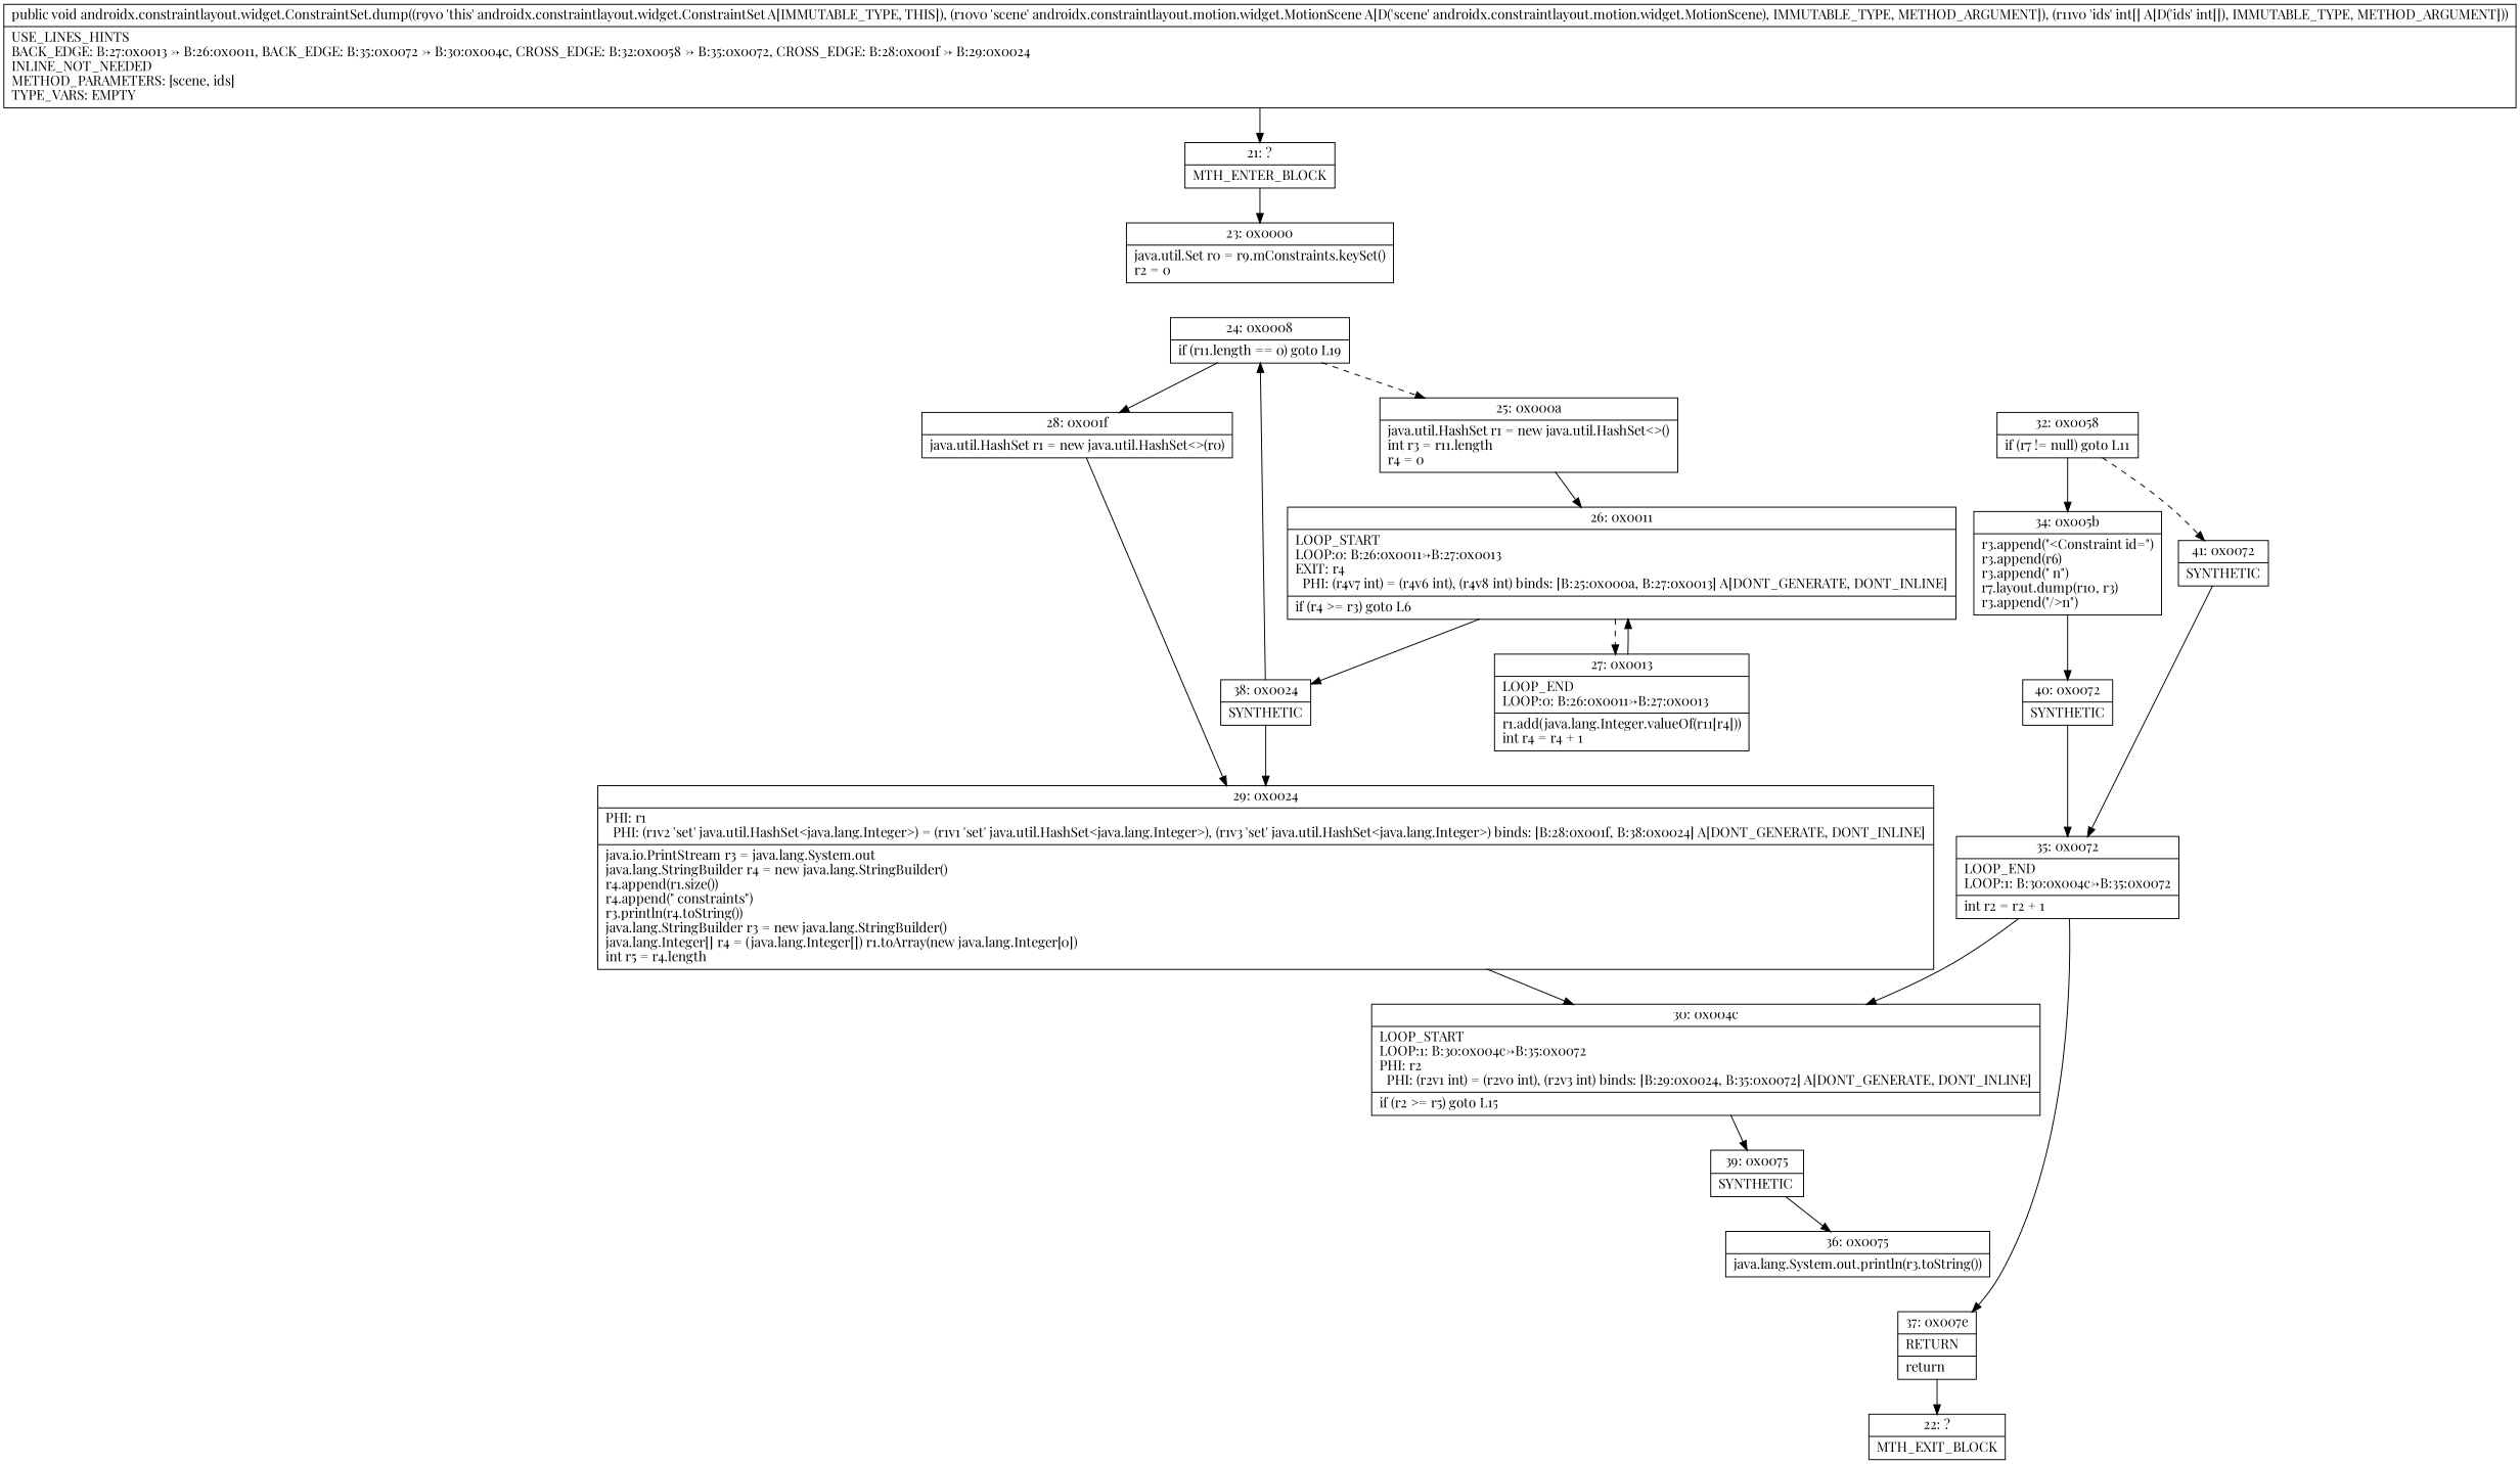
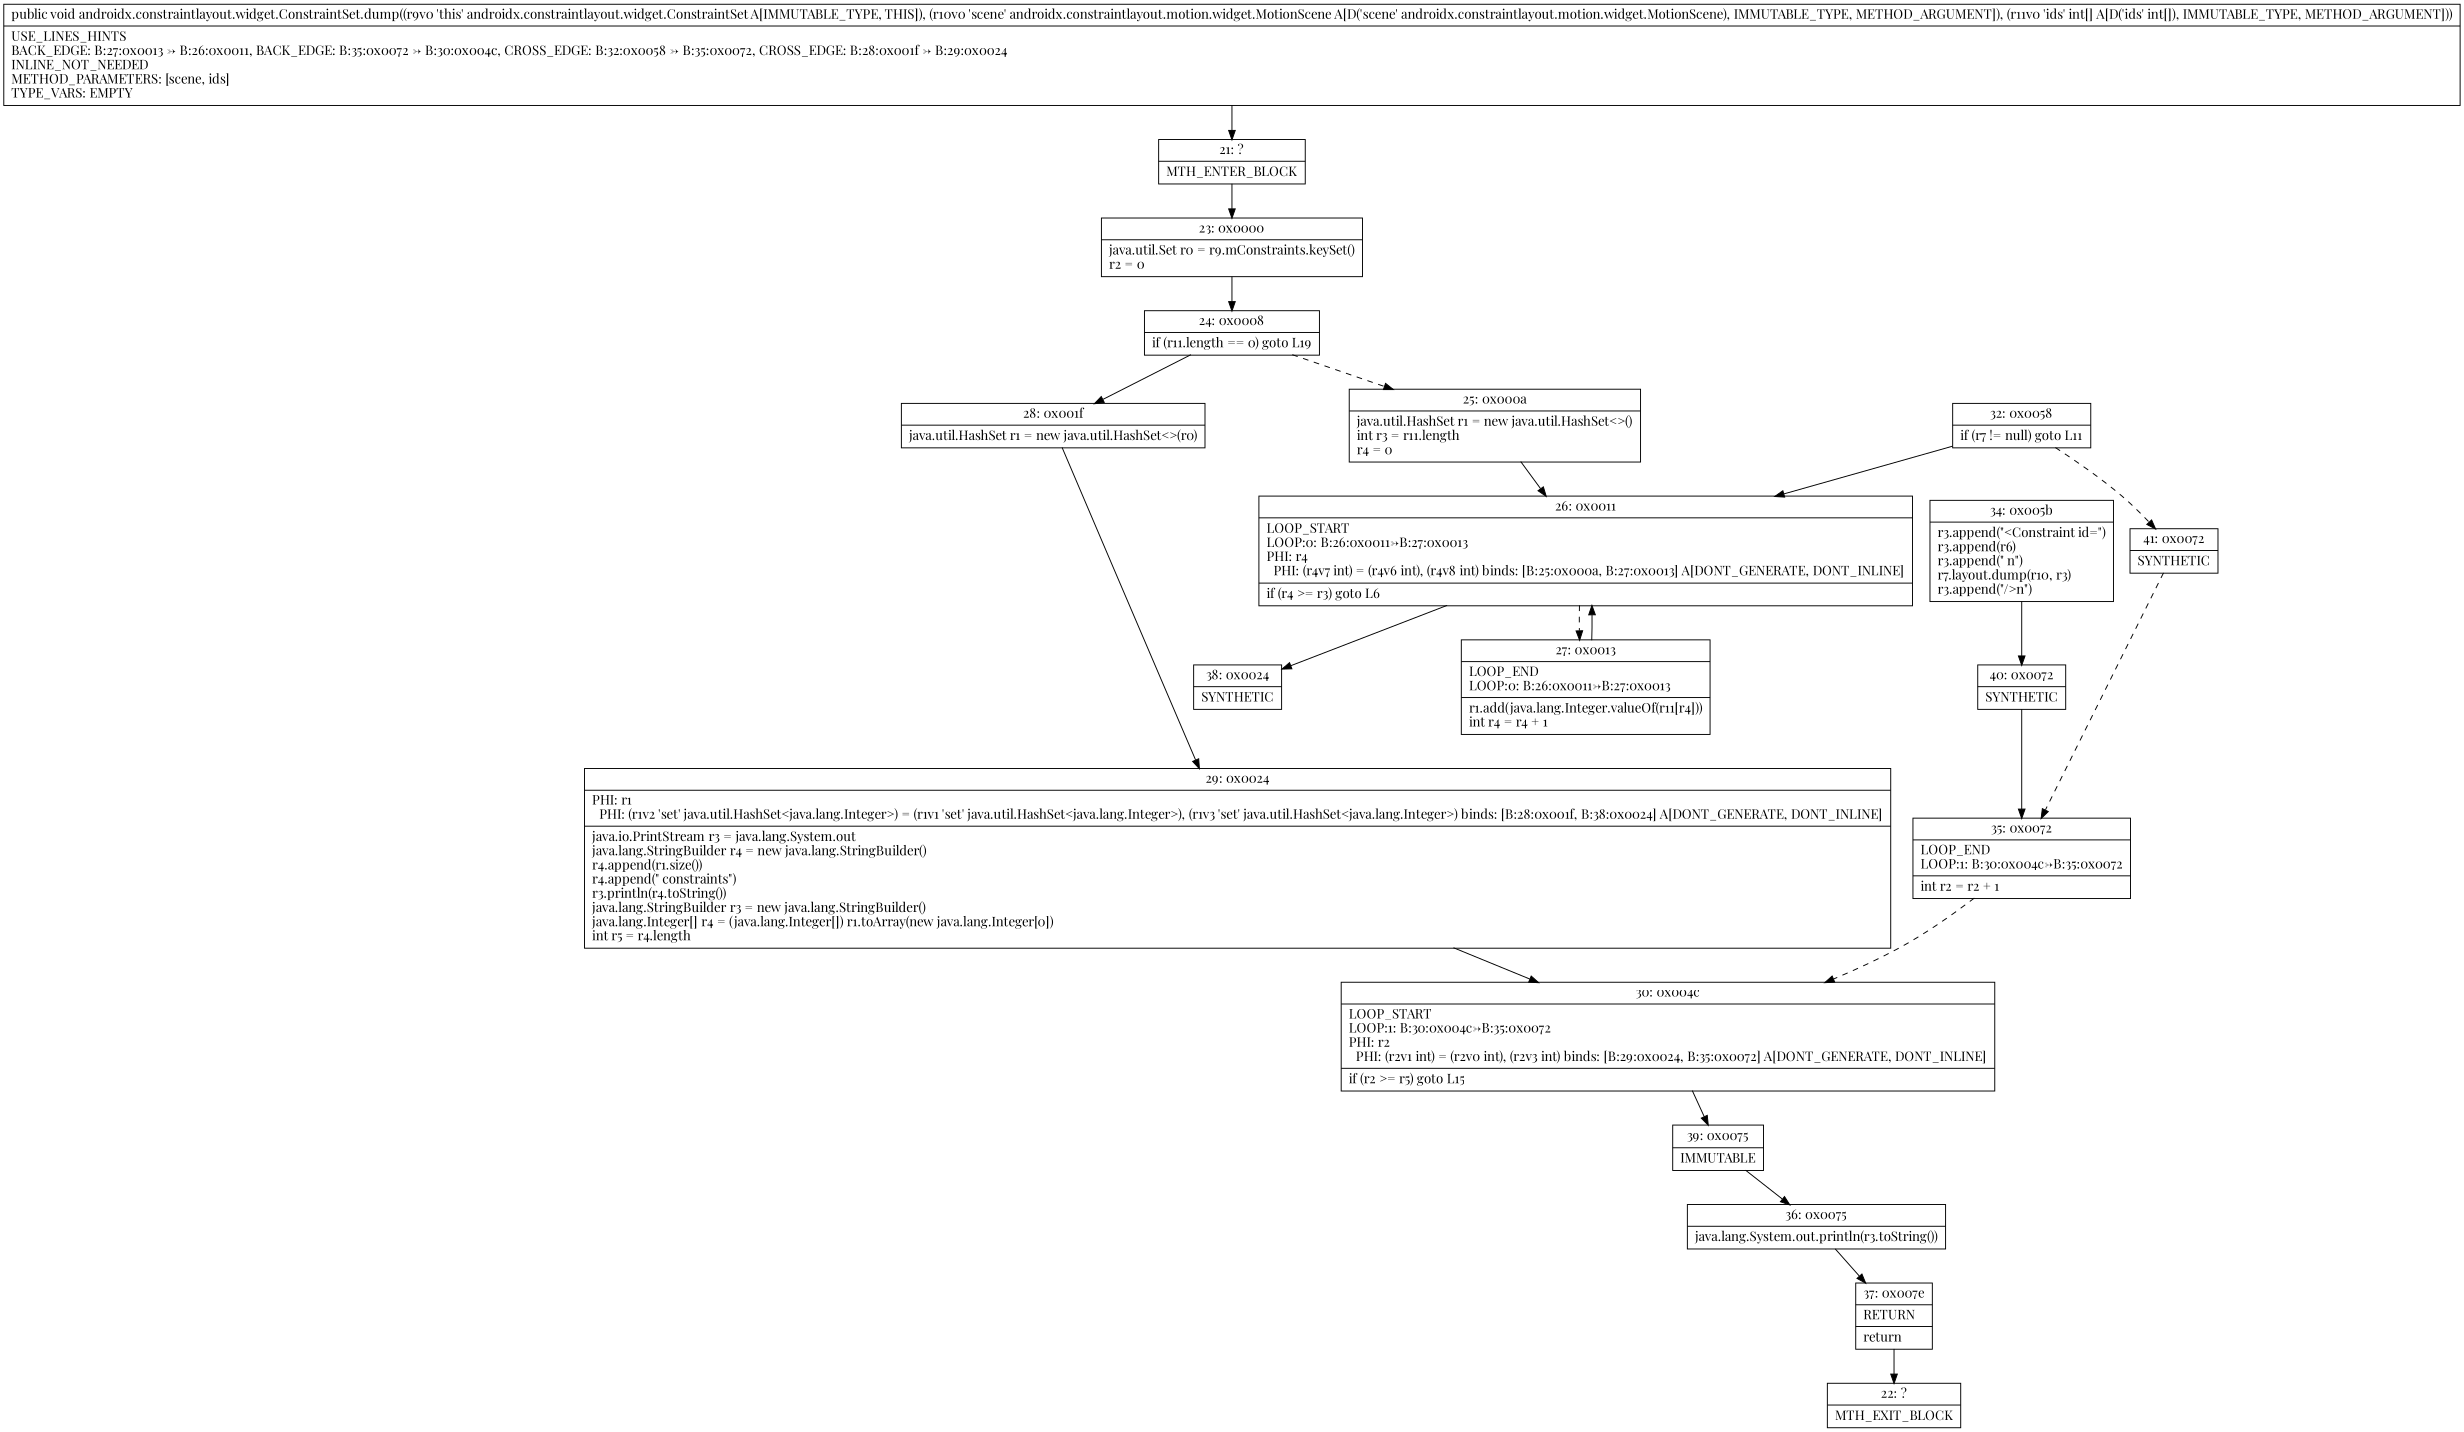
  digraph {
    fontname="Playfair Display"
    node [fontname="Playfair Display" shape=record]
    edge [fontname="Playfair Display"]
    n1 [label="{21\:\ ?|MTH_ENTER_BLOCK\l}"]
    n2 [label="{23\:\ 0x0000|java.util.Set r0 = r9.mConstraints.keySet()\lr2 = 0\l}"]
    n3 [label="{24\:\ 0x0008|if (r11.length == 0) goto L19\l}"]
    n4 [label="{25\:\ 0x000a|java.util.HashSet r1 = new java.util.HashSet\<\>()\lint r3 = r11.length\lr4 = 0\l}"]
    n5 [label="{28\:\ 0x001f|java.util.HashSet r1 = new java.util.HashSet\<\>(r0)\l}"]
-   n6 [label="{26\:\ 0x0011|LOOP_START\lLOOP:0: B:26:0x0011\-\>B:27:0x0013\lEXIT: r4 \l  PHI: (r4v7 int) = (r4v6 int), (r4v8 int) binds: [B:25:0x000a, B:27:0x0013] A[DONT_GENERATE, DONT_INLINE]\l|if (r4 \>= r3) goto L6\l}"]
+   n6 [label="{26\:\ 0x0011|LOOP_START\lLOOP:0: B:26:0x0011\-\>B:27:0x0013\lPHI: r4 \l  PHI: (r4v7 int) = (r4v6 int), (r4v8 int) binds: [B:25:0x000a, B:27:0x0013] A[DONT_GENERATE, DONT_INLINE]\l|if (r4 \>= r3) goto L6\l}"]
    n7 [label="{29\:\ 0x0024|PHI: r1 \l  PHI: (r1v2 'set' java.util.HashSet\<java.lang.Integer\>) = (r1v1 'set' java.util.HashSet\<java.lang.Integer\>), (r1v3 'set' java.util.HashSet\<java.lang.Integer\>) binds: [B:28:0x001f, B:38:0x0024] A[DONT_GENERATE, DONT_INLINE]\l|java.io.PrintStream r3 = java.lang.System.out\ljava.lang.StringBuilder r4 = new java.lang.StringBuilder()\lr4.append(r1.size())\lr4.append(\" constraints\")\lr3.println(r4.toString())\ljava.lang.StringBuilder r3 = new java.lang.StringBuilder()\ljava.lang.Integer[] r4 = (java.lang.Integer[]) r1.toArray(new java.lang.Integer[0])\lint r5 = r4.length\l}"]
    n8 [label="{27\:\ 0x0013|LOOP_END\lLOOP:0: B:26:0x0011\-\>B:27:0x0013\l|r1.add(java.lang.Integer.valueOf(r11[r4]))\lint r4 = r4 + 1\l}"]
    n9 [label="{38\:\ 0x0024|SYNTHETIC\l}"]
    n10 [label="{30\:\ 0x004c|LOOP_START\lLOOP:1: B:30:0x004c\-\>B:35:0x0072\lPHI: r2 \l  PHI: (r2v1 int) = (r2v0 int), (r2v3 int) binds: [B:29:0x0024, B:35:0x0072] A[DONT_GENERATE, DONT_INLINE]\l|if (r2 \>= r5) goto L15\l}"]
-   n11 [label="{39\:\ 0x0075|SYNTHETIC\l}"]
+   n11 [label="{39\:\ 0x0075|IMMUTABLE\l}"]
    n12 [label="{36\:\ 0x0075|java.lang.System.out.println(r3.toString())\l}"]
    n13 [label="{32\:\ 0x0058|if (r7 != null) goto L11\l}"]
    n14 [label="{34\:\ 0x005b|r3.append(\"\<Constraint id=\")\lr3.append(r6)\lr3.append(\" n\")\lr7.layout.dump(r10, r3)\lr3.append(\"\/\>n\")\l}"]
    n15 [label="{41\:\ 0x0072|SYNTHETIC\l}"]
    n16 [label="{40\:\ 0x0072|SYNTHETIC\l}"]
    n17 [label="{35\:\ 0x0072|LOOP_END\lLOOP:1: B:30:0x004c\-\>B:35:0x0072\l|int r2 = r2 + 1\l}"]
    n18 [label="{37\:\ 0x007e|RETURN\l|return\l}"]
    n19 [label="{22\:\ ?|MTH_EXIT_BLOCK\l}"]
    n20 [label="{public void androidx.constraintlayout.widget.ConstraintSet.dump((r9v0 'this' androidx.constraintlayout.widget.ConstraintSet A[IMMUTABLE_TYPE, THIS]), (r10v0 'scene' androidx.constraintlayout.motion.widget.MotionScene A[D('scene' androidx.constraintlayout.motion.widget.MotionScene), IMMUTABLE_TYPE, METHOD_ARGUMENT]), (r11v0 'ids' int[] A[D('ids' int[]), IMMUTABLE_TYPE, METHOD_ARGUMENT]))  | USE_LINES_HINTS\lBACK_EDGE: B:27:0x0013 \-\> B:26:0x0011, BACK_EDGE: B:35:0x0072 \-\> B:30:0x004c, CROSS_EDGE: B:32:0x0058 \-\> B:35:0x0072, CROSS_EDGE: B:28:0x001f \-\> B:29:0x0024\lINLINE_NOT_NEEDED\lMETHOD_PARAMETERS: [scene, ids]\lTYPE_VARS: EMPTY\l}"]
    n1 -> n2
-   n9 -> n3
+   n2 -> n3
    n3 -> n4 [style=dashed]
    n3 -> n5
    n4 -> n6
    n5 -> n7
    n6 -> n8 [style=dashed]
    n6 -> n9
    n7 -> n10
    n8 -> n6
-   n9 -> n7
    n10 -> n11
    n11 -> n12
-   n17 -> n18
-   n13 -> n14
+   n12 -> n18
+   n13 -> n6
    n13 -> n15 [style=dashed]
    n14 -> n16
-   n15 -> n17
+   n15 -> n17 [style=dashed]
    n16 -> n17
-   n17 -> n10
+   n17 -> n10 [style=dashed]
    n18 -> n19
    n20 -> n1
  }
